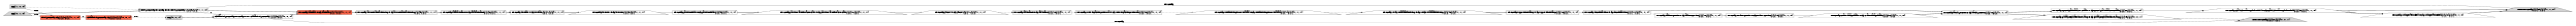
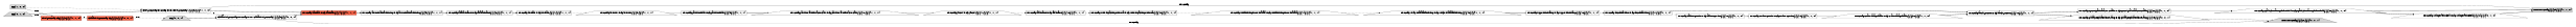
  digraph {
    rankdir=LR
    node [fillcolor=white shape=note style=filled]
    edge [arrowhead=odot style=bold]
-   n1 [fillcolor=lightgray label="copy['0', '0', '1']"]
+   n1 [fillcolor=lightgray label="copy['0', '0', '1']" shape=trapezium]
    n2 [label="GlobalHiveSyncConfig newConfig = new GlobalHiveSyncConfig()@@@3@@@['0', '0', '1']"]
    n3 [fillcolor=tomato label="newConfig.basePath = cfg.basePath@@@4@@@['1', '1', '1']"]
    n4 [fillcolor=lightgray label="return newConfig@@@20@@@['0', '0', '1']" shape=trapezium]
    n5 [fillcolor=tomato label="GlobalHiveSyncConfig cfg@@@2@@@['0', '0', '1']"]
    n6 [label="newConfig.verifyMetadataFileListing = cfg.verifyMetadataFileListing@@@15@@@['1', '1', '1']" shape=trapezium]
    n7 [label="newConfig.supportTimestamp = cfg.supportTimestamp@@@16@@@['1', '1', '1']"]
    n8 [label="newConfig.decodePartition = cfg.decodePartition@@@17@@@['1', '1', '1']"]
    n9 [fillcolor=lightgray label="copy['0', '1', '0']" shape=trapezium]
    n10 [label="HiveSyncConfig newConfig = new HiveSyncConfig()@@@3@@@['1', '1', '0']"]
    n11 [fillcolor=tomato label="HiveSyncConfig cfg@@@2@@@['1', '1', '0']"]
-   n12 [fillcolor=lightgray label="return newConfig@@@25@@@['1', '1', '0']" shape=trapezium]
+   n12 [fillcolor=lightgray label="return newConfig@@@25@@@['1', '1', '0']"]
    n13 [label="newConfig.useFileListingFromMetadata = cfg.useFileListingFromMetadata@@@14@@@['1', '1', '1']" shape=trapezium]
    n14 [label="newConfig.databaseName = cfg.databaseName@@@6@@@['1', '1', '1']"]
    n15 [label="newConfig.hivePass = cfg.hivePass@@@7@@@['1', '1', '1']"]
    n16 [label="newConfig.hiveUser = cfg.hiveUser@@@8@@@['1', '1', '1']" shape=trapezium]
    n17 [label="newConfig.partitionFields = cfg.partitionFields@@@9@@@['1', '1', '1']"]
    n18 [label="newConfig.assumeDatePartitioning = cfg.assumeDatePartitioning@@@5@@@['1', '1', '1']"]
    n19 [label="newConfig.tableProperties = cfg.tableProperties@@@18@@@['1', '1', '0']"]
    n20 [label="newConfig.serdeProperties = cfg.serdeProperties@@@19@@@['1', '1', '0']"]
    n21 [label="newConfig.createManagedTable = cfg.createManagedTable@@@20@@@['1', '1', '0']" shape=trapezium]
    n22 [label="newConfig.usePreApacheInputFormat = cfg.usePreApacheInputFormat@@@13@@@['1', '1', '1']"]
    n23 [label="newConfig.withOperationField = cfg.withOperationField@@@24@@@['0', '1', '0']" shape=trapezium]
    n24 [label="newConfig.partitionValueExtractorClass = cfg.partitionValueExtractorClass@@@10@@@['1', '1', '1']" shape=trapezium]
    n25 [label="newConfig.jdbcUrl = cfg.jdbcUrl@@@11@@@['1', '1', '1']" shape=trapezium]
    n26 [label="newConfig.tableName = cfg.tableName@@@12@@@['1', '1', '1']"]
    n27 [label="newConfig.sparkSchemaLengthThreshold = cfg.sparkSchemaLengthThreshold@@@23@@@['1', '1', '0']" shape=trapezium]
    n28 [fillcolor=lightgray label="copy['1', '0', '0']"]
    n29 [label="newConfig.syncAsSparkDataSourceTable = cfg.syncAsSparkDataSourceTable@@@22@@@['1', '1', '0']"]
    n30 [label="newConfig.batchSyncNum = cfg.batchSyncNum@@@18@@@['1', '1', '1']"]
    n31 [label="newConfig.globallyReplicatedTimeStamp = cfg.globallyReplicatedTimeStamp@@@19@@@['0', '0', '1']" shape=trapezium]
    n1 -> n2 [arrowhead=box]
    n2 -> n3 [arrowhead=dot]
    n2 -> n4 [arrowhead=box label=newConfig style=solid]
    n3 -> n18 [arrowhead=box]
    n5 -> n1 [arrowhead=dot label=true style=dashed]
    n6 -> n7
    n7 -> n8 [arrowhead=box style=solid]
    n8 -> n19 [style=dashed]
    n8 -> n30 [arrowhead=dot]
    n9 -> n10 [arrowhead=dot]
    n9 -> n11 [label=true style=dashed]
    n10 -> n2 [arrowhead=dot label=0 style=dashed]
    n10 -> n3 [arrowhead=dot]
    n10 -> n12 [label=newConfig style=solid]
    n11 -> n5 [label=0 style=dashed]
    n13 -> n6 [arrowhead=dot style=dashed]
    n14 -> n15 [arrowhead=box]
-   n15 -> n16
+   n15 -> n16 [style=dashed]
    n16 -> n17 [style=solid]
    n17 -> n24
    n18 -> n14 [arrowhead=dot]
    n19 -> n20
    n20 -> n21 [style=solid]
    n21 -> n30 [arrowhead=box]
    n22 -> n13 [style=dashed]
    n23 -> n12
    n24 -> n25 [style=solid]
    n25 -> n26 [arrowhead=box style=dashed]
    n26 -> n22 [arrowhead=dot style=dashed]
    n27 -> n12 [arrowhead=box]
    n27 -> n23 [arrowhead=dot]
    n28 -> n10 [arrowhead=box style=dashed]
    n28 -> n11 [arrowhead=dot label=true style=solid]
    n29 -> n27 [arrowhead=box style=solid]
    n30 -> n29 [arrowhead=dot]
    n30 -> n31 [arrowhead=dot]
    n31 -> n4 [style=solid]
  }
